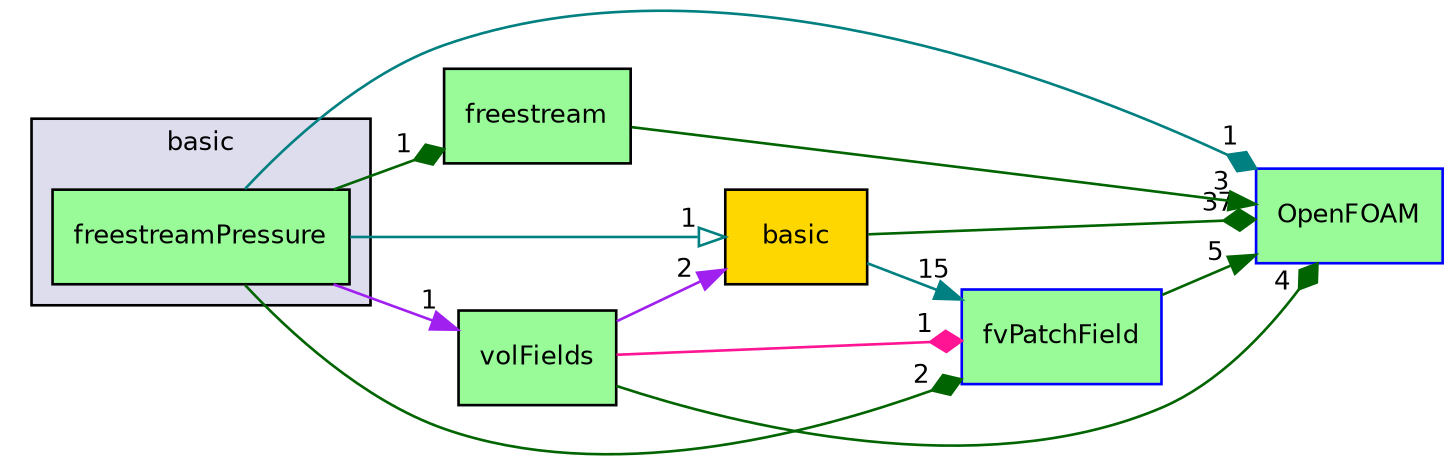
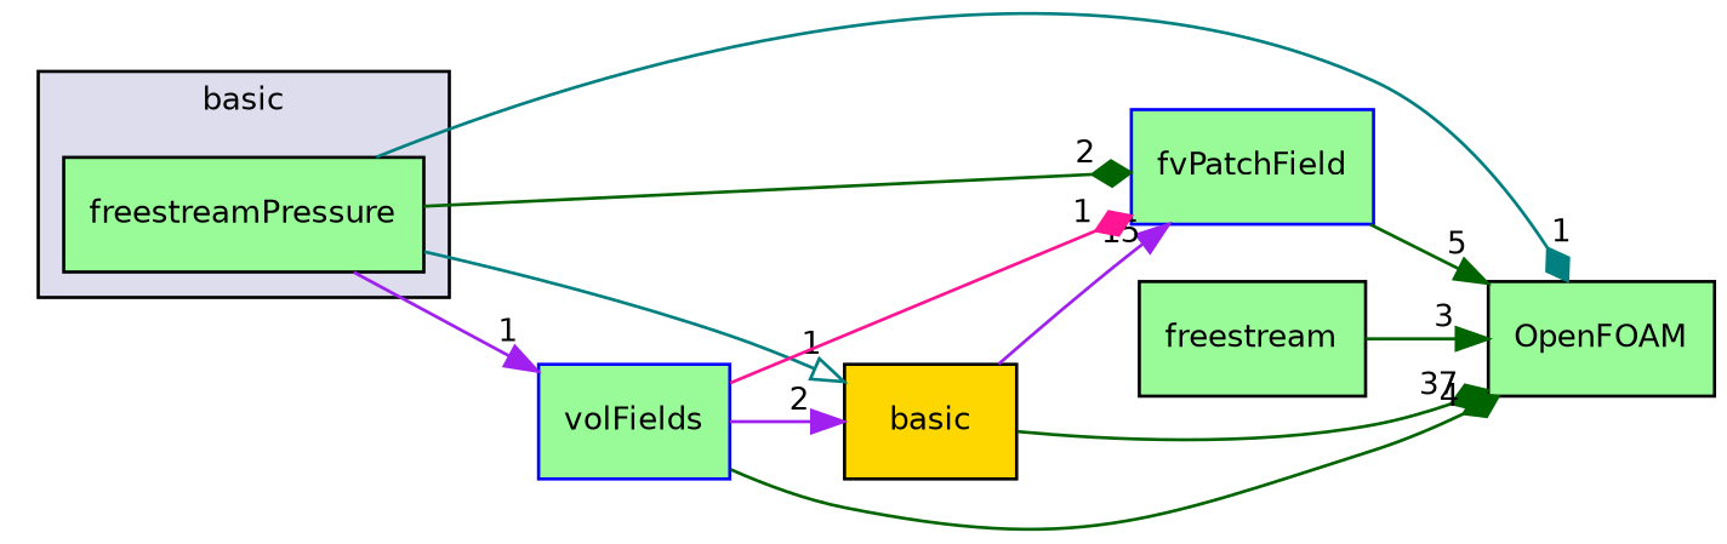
  digraph {
    compound=true
    rankdir=LR
    node [color=black fillcolor=palegreen fontname=Helvetica fontsize=10 shape=box style=filled]
    edge [arrowhead=diamond color=darkgreen headlabel=1 labeldistance=1.5 labelfontname=Helvetica labelfontsize=10]
    n1 [label=freestreamPressure pencolor=black]
    n2 [fillcolor=gold label=basic]
    n3 [label=freestream]
    n4 [color=blue label=fvPatchField]
-   n5 [label=volFields]
-   n6 [color=blue label=OpenFOAM]
+   n5 [color=blue label=volFields]
+   n6 [label=OpenFOAM]
    subgraph cluster_1 {
      bgcolor="#ddddee"
      fontname=Helvetica
      fontsize=10
      label=basic
      pencolor=black
      n1
    }
    n1 -> n2 [arrowhead=onormal color=teal]
-   n1 -> n3
    n1 -> n4 [headlabel=2]
    n1 -> n5 [arrowhead=normal color=purple]
    n1 -> n6 [color=teal]
-   n2 -> n4 [arrowhead=normal color=teal headlabel=15]
+   n2 -> n4 [arrowhead=normal color=purple headlabel=15]
    n2 -> n6 [headlabel=37]
    n3 -> n6 [arrowhead=normal headlabel=3]
    n4 -> n6 [arrowhead=normal headlabel=5]
    n5 -> n2 [arrowhead=normal color=purple headlabel=2]
    n5 -> n4 [color=deeppink]
    n5 -> n6 [headlabel=4]
  }
